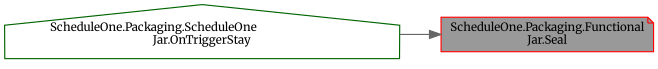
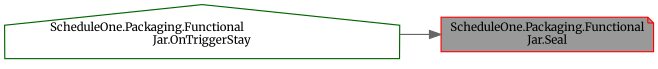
  digraph {
    rankdir=RL
    fontname=Merriweather
    node [fontname=Merriweather fontsize=10 style=filled]
    n1 [color=red fillcolor=grey60 fontcolor=black height=0.2 label="ScheduleOne.Packaging.Functional\lJar.Seal" shape=note width=0.4]
-   n2 [color=darkgreen fillcolor=white height=0.2 label="ScheduleOne.Packaging.ScheduleOne\lJar.OnTriggerStay" shape=house width=0.4]
+   n2 [color=darkgreen fillcolor=white height=0.2 label="ScheduleOne.Packaging.Functional\lJar.OnTriggerStay" shape=house width=0.4]
    n1 -> n2 [color=gray40 dir=back fontname=Merriweather fontsize=10 labelfontname=Helvetica labelfontsize=10 style=solid]
  }
